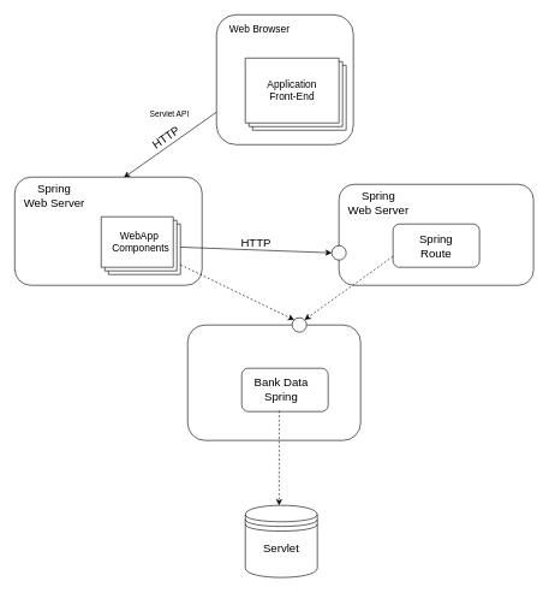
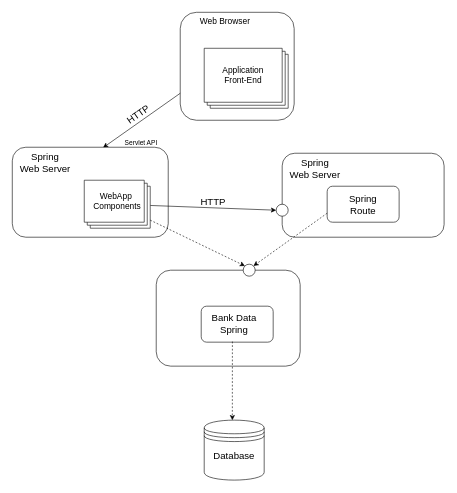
  <mxCell id="0" />
  <mxCell id="1" parent="0" />
  <mxCell id="2" value="" style="rounded=1;whiteSpace=wrap;html=1;align=left;" parent="1" vertex="1"><mxGeometry x="300" y="20" width="190" height="180" as="geometry" /></mxCell>
- <mxCell id="3" value="Web Browser" style="text;html=1;strokeColor=none;fillColor=none;align=center;verticalAlign=middle;whiteSpace=wrap;rounded=0;fontSize=14;" parent="1" vertex="1"><mxGeometry x="315" y="30" width="90" height="20" as="geometry" /></mxCell>
+ <mxCell id="3" value="Web Browser" style="text;html=1;strokeColor=none;fillColor=none;align=center;verticalAlign=middle;whiteSpace=wrap;rounded=0;fontSize=14;" parent="1" vertex="1"><mxGeometry x="330" y="25" width="90" height="20" as="geometry" /></mxCell>
  <mxCell id="4" style="rounded=0;orthogonalLoop=1;jettySize=auto;html=1;fontSize=16;exitX=0;exitY=0.75;exitDx=0;exitDy=0;entryX=0.582;entryY=0.005;entryDx=0;entryDy=0;entryPerimeter=0;" parent="1" source="2" target="7" edge="1"><mxGeometry relative="1" as="geometry"><mxPoint x="170" y="245" as="targetPoint" /></mxGeometry></mxCell>
  <mxCell id="5" value="" style="verticalLabelPosition=bottom;verticalAlign=top;html=1;shape=mxgraph.basic.layered_rect;dx=10;outlineConnect=0;fontSize=8;" parent="1" vertex="1"><mxGeometry x="340" y="80" width="140" height="100" as="geometry" /></mxCell>
  <mxCell id="6" value="Application Front-End" style="text;html=1;strokeColor=none;fillColor=none;align=center;verticalAlign=middle;whiteSpace=wrap;rounded=0;rotation=0;fontSize=14;" parent="1" vertex="1"><mxGeometry x="380" y="120" width="50" height="10" as="geometry" /></mxCell>
  <mxCell id="7" value="" style="rounded=1;whiteSpace=wrap;html=1;align=left;" parent="1" vertex="1"><mxGeometry x="20" y="245" width="260" height="150" as="geometry" /></mxCell>
  <mxCell id="8" value="Spring&lt;br&gt;Web Server" style="text;html=1;strokeColor=none;fillColor=none;align=center;verticalAlign=middle;whiteSpace=wrap;rounded=0;fontSize=16;" parent="1" vertex="1"><mxGeometry x="30" y="260" width="90" height="20" as="geometry" /></mxCell>
  <mxCell id="9" value="" style="rounded=1;whiteSpace=wrap;html=1;align=left;" parent="1" vertex="1"><mxGeometry x="260" y="450" width="240" height="160" as="geometry" /></mxCell>
  <mxCell id="10" value="" style="rounded=1;whiteSpace=wrap;html=1;align=left;" parent="1" vertex="1"><mxGeometry x="470" y="255" width="270" height="140" as="geometry" /></mxCell>
  <mxCell id="11" value="Spring&lt;br&gt;Web Server" style="text;html=1;strokeColor=none;fillColor=none;align=center;verticalAlign=middle;whiteSpace=wrap;rounded=0;fontSize=16;" parent="1" vertex="1"><mxGeometry x="480" y="270" width="90" height="20" as="geometry" /></mxCell>
  <mxCell id="12" value="" style="shape=datastore;whiteSpace=wrap;html=1;fontSize=16;" parent="1" vertex="1"><mxGeometry x="340" y="700" width="100" height="100" as="geometry" /></mxCell>
- <mxCell id="13" value="Servlet" style="text;html=1;strokeColor=none;fillColor=none;align=center;verticalAlign=middle;whiteSpace=wrap;rounded=0;fontSize=16;" parent="1" vertex="1"><mxGeometry x="370" y="750" width="40" height="20" as="geometry" /></mxCell>
+ <mxCell id="13" value="Database" style="text;html=1;strokeColor=none;fillColor=none;align=center;verticalAlign=middle;whiteSpace=wrap;rounded=0;fontSize=16;" parent="1" vertex="1"><mxGeometry x="370" y="750" width="40" height="20" as="geometry" /></mxCell>
  <mxCell id="14" style="edgeStyle=none;rounded=0;orthogonalLoop=1;jettySize=auto;html=1;fontSize=16;entryX=0;entryY=0.5;entryDx=0;entryDy=0;" parent="1" source="15" target="27" edge="1"><mxGeometry relative="1" as="geometry"><mxPoint x="450" y="340" as="targetPoint" /></mxGeometry></mxCell>
  <mxCell id="15" value="" style="verticalLabelPosition=bottom;verticalAlign=top;html=1;shape=mxgraph.basic.layered_rect;dx=10;outlineConnect=0;fontSize=8;" parent="1" vertex="1"><mxGeometry x="140" y="300" width="110" height="80" as="geometry" /></mxCell>
  <mxCell id="16" value="WebApp&amp;nbsp;&lt;br&gt;Components" style="text;html=1;strokeColor=none;fillColor=none;align=center;verticalAlign=middle;whiteSpace=wrap;rounded=0;rotation=0;fontSize=14;" parent="1" vertex="1"><mxGeometry x="170" y="330" width="50" height="10" as="geometry" /></mxCell>
  <mxCell id="17" value="" style="rounded=1;whiteSpace=wrap;html=1;fontSize=16;" parent="1" vertex="1"><mxGeometry x="545" y="310" width="120" height="60" as="geometry" /></mxCell>
  <mxCell id="18" value="Spring Route" style="text;html=1;strokeColor=none;fillColor=none;align=center;verticalAlign=middle;whiteSpace=wrap;rounded=0;fontSize=16;" parent="1" vertex="1"><mxGeometry x="585" y="330" width="40" height="20" as="geometry" /></mxCell>
  <mxCell id="19" value="" style="rounded=1;whiteSpace=wrap;html=1;fontSize=16;" parent="1" vertex="1"><mxGeometry x="335" y="510" width="120" height="60" as="geometry" /></mxCell>
  <mxCell id="20" value="Bank Data Spring" style="text;html=1;strokeColor=none;fillColor=none;align=center;verticalAlign=middle;whiteSpace=wrap;rounded=0;fontSize=16;" parent="1" vertex="1"><mxGeometry x="345" y="530" width="90" height="20" as="geometry" /></mxCell>
  <mxCell id="21" value="HTTP" style="text;html=1;strokeColor=none;fillColor=none;align=center;verticalAlign=middle;whiteSpace=wrap;rounded=0;fontSize=16;rotation=-35;" parent="1" vertex="1"><mxGeometry x="210" y="180" width="40" height="20" as="geometry" /></mxCell>
- <mxCell id="22" value="&lt;font style=&quot;font-size: 11px&quot;&gt;Servlet API&lt;/font&gt;" style="text;html=1;strokeColor=none;fillColor=none;align=center;verticalAlign=middle;whiteSpace=wrap;rounded=0;fontSize=16;" parent="1" vertex="1"><mxGeometry x="190" y="145" width="90" height="20" as="geometry" /></mxCell>
+ <mxCell id="22" value="&lt;font style=&quot;font-size: 11px&quot;&gt;Servlet API&lt;/font&gt;" style="text;html=1;strokeColor=none;fillColor=none;align=center;verticalAlign=middle;whiteSpace=wrap;rounded=0;fontSize=16;" parent="1" vertex="1"><mxGeometry x="190" y="225" width="90" height="20" as="geometry" /></mxCell>
  <mxCell id="23" value="" style="ellipse;whiteSpace=wrap;html=1;aspect=fixed;fontSize=16;" parent="1" vertex="1"><mxGeometry x="405" y="440" width="20" height="20" as="geometry" /></mxCell>
  <mxCell id="24" style="rounded=0;orthogonalLoop=1;jettySize=auto;html=1;entryX=0.469;entryY=0.002;entryDx=0;entryDy=0;fontSize=16;entryPerimeter=0;dashed=1;" parent="1" target="12" edge="1"><mxGeometry relative="1" as="geometry"><mxPoint x="387" y="569" as="sourcePoint" /></mxGeometry></mxCell>
  <mxCell id="25" style="edgeStyle=none;rounded=0;orthogonalLoop=1;jettySize=auto;html=1;entryX=1;entryY=0;entryDx=0;entryDy=0;dashed=1;fontSize=16;exitX=0;exitY=0.75;exitDx=0;exitDy=0;" parent="1" source="17" target="23" edge="1"><mxGeometry relative="1" as="geometry" /></mxCell>
  <mxCell id="26" style="edgeStyle=none;rounded=0;orthogonalLoop=1;jettySize=auto;html=1;entryX=0;entryY=0;entryDx=0;entryDy=0;dashed=1;fontSize=16;" parent="1" source="15" target="23" edge="1"><mxGeometry relative="1" as="geometry" /></mxCell>
  <mxCell id="27" value="" style="ellipse;whiteSpace=wrap;html=1;aspect=fixed;fontSize=16;" parent="1" vertex="1"><mxGeometry x="460" y="340" width="20" height="20" as="geometry" /></mxCell>
  <mxCell id="28" value="HTTP" style="text;html=1;strokeColor=none;fillColor=none;align=center;verticalAlign=middle;whiteSpace=wrap;rounded=0;fontSize=16;rotation=0;" parent="1" vertex="1"><mxGeometry x="335" y="325" width="40" height="20" as="geometry" /></mxCell>
